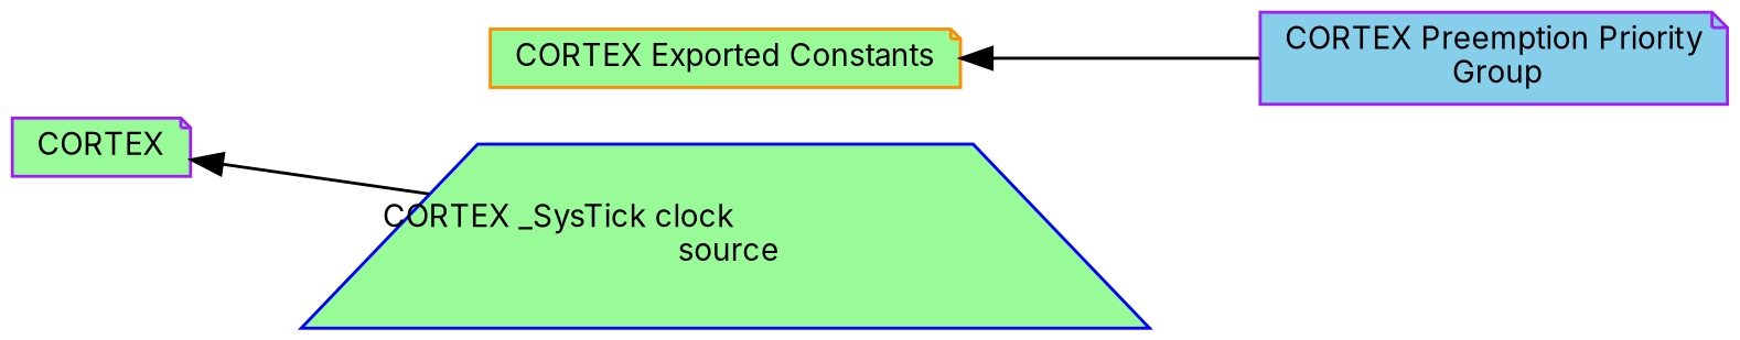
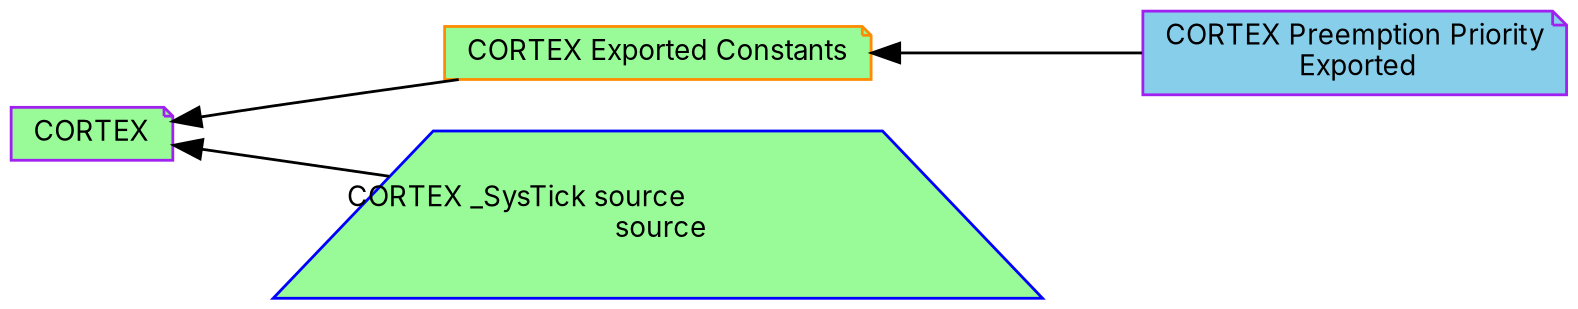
  digraph {
    fontname=Inter
    rankdir=LR
    node [color=purple fillcolor=palegreen fontname=Inter fontsize=10 shape=note style=filled]
    edge [dir=back fontname=Inter fontsize=10 labelfontname=Helvetica labelfontsize=10 shape=plaintext style=solid]
-   n1 [fillcolor=skyblue height=0.2 label="CORTEX Preemption Priority\l Group" width=0.4]
+   n1 [fillcolor=skyblue height=0.2 label="CORTEX Preemption Priority\l Exported" width=0.4]
    n2 [height=0.2 label=CORTEX width=0.4]
    n3 [color=darkorange fontcolor=black height=0.2 label="CORTEX Exported Constants" width=0.4]
-   n4 [color=blue height=0.2 label="CORTEX _SysTick clock\l source" shape=trapezium width=0.4]
+   n4 [color=blue height=0.2 label="CORTEX _SysTick source\l source" shape=trapezium width=0.4]
+   n2 -> n3
    n2 -> n4
    n3 -> n1
  }
